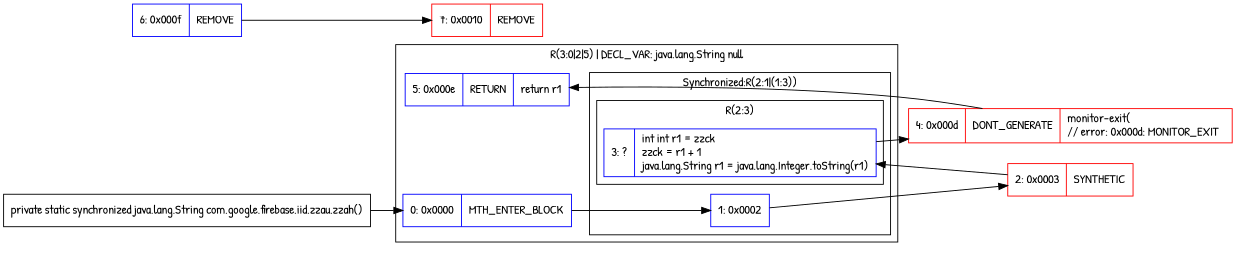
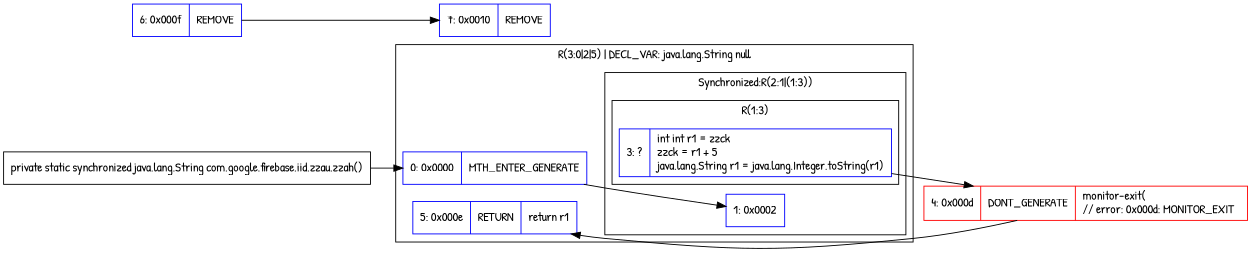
  digraph {
    fontname="Patrick Hand"
    rankdir=LR
    node [color=blue fontname="Patrick Hand" shape=record]
    edge [fontname="Patrick Hand"]
-   n1 [label="{3\:\ ?|int int r1 = zzck\lzzck = r1 + 1\ljava.lang.String r1 = java.lang.Integer.toString(r1)\l}"]
+   n1 [label="{3\:\ ?|int int r1 = zzck\lzzck = r1 + 5\ljava.lang.String r1 = java.lang.Integer.toString(r1)\l}"]
    n2 [label="{1\:\ 0x0002}"]
-   n3 [label="{0\:\ 0x0000|MTH_ENTER_BLOCK\l}"]
+   n3 [label="{0\:\ 0x0000|MTH_ENTER_GENERATE\l}"]
    n4 [label="{5\:\ 0x000e|RETURN\l|return r1\l}"]
    n5 [color=red label="{4\:\ 0x000d|DONT_GENERATE\l|monitor\-exit(\l\/\/ error: 0x000d: MONITOR_EXIT  \l}"]
-   n6 [color=red label="{2\:\ 0x0003|SYNTHETIC\l}"]
    n7 [label="{6\:\ 0x000f|REMOVE\l}"]
-   n8 [color=red label="{7\:\ 0x0010|REMOVE\l}"]
+   n8 [label="{7\:\ 0x0010|REMOVE\l}"]
    n9 [label="{private static synchronized java.lang.String com.google.firebase.iid.zzau.zzah() }" color=""]
    subgraph cluster_1 {
      label="R(3:0|2|5) | DECL_VAR: java.lang.String null\l"
      n3
      n4
      subgraph cluster_2 {
        label="Synchronized:R(2:1|(1:3))"
        n2
        subgraph cluster_3 {
-         label="R(2:3)"
+         label="R(1:3)"
          n1
        }
      }
    }
    n1 -> n5
-   n2 -> n6
    n3 -> n2
    n5 -> n4
-   n6 -> n1
    n7 -> n8
    n9 -> n3
  }
